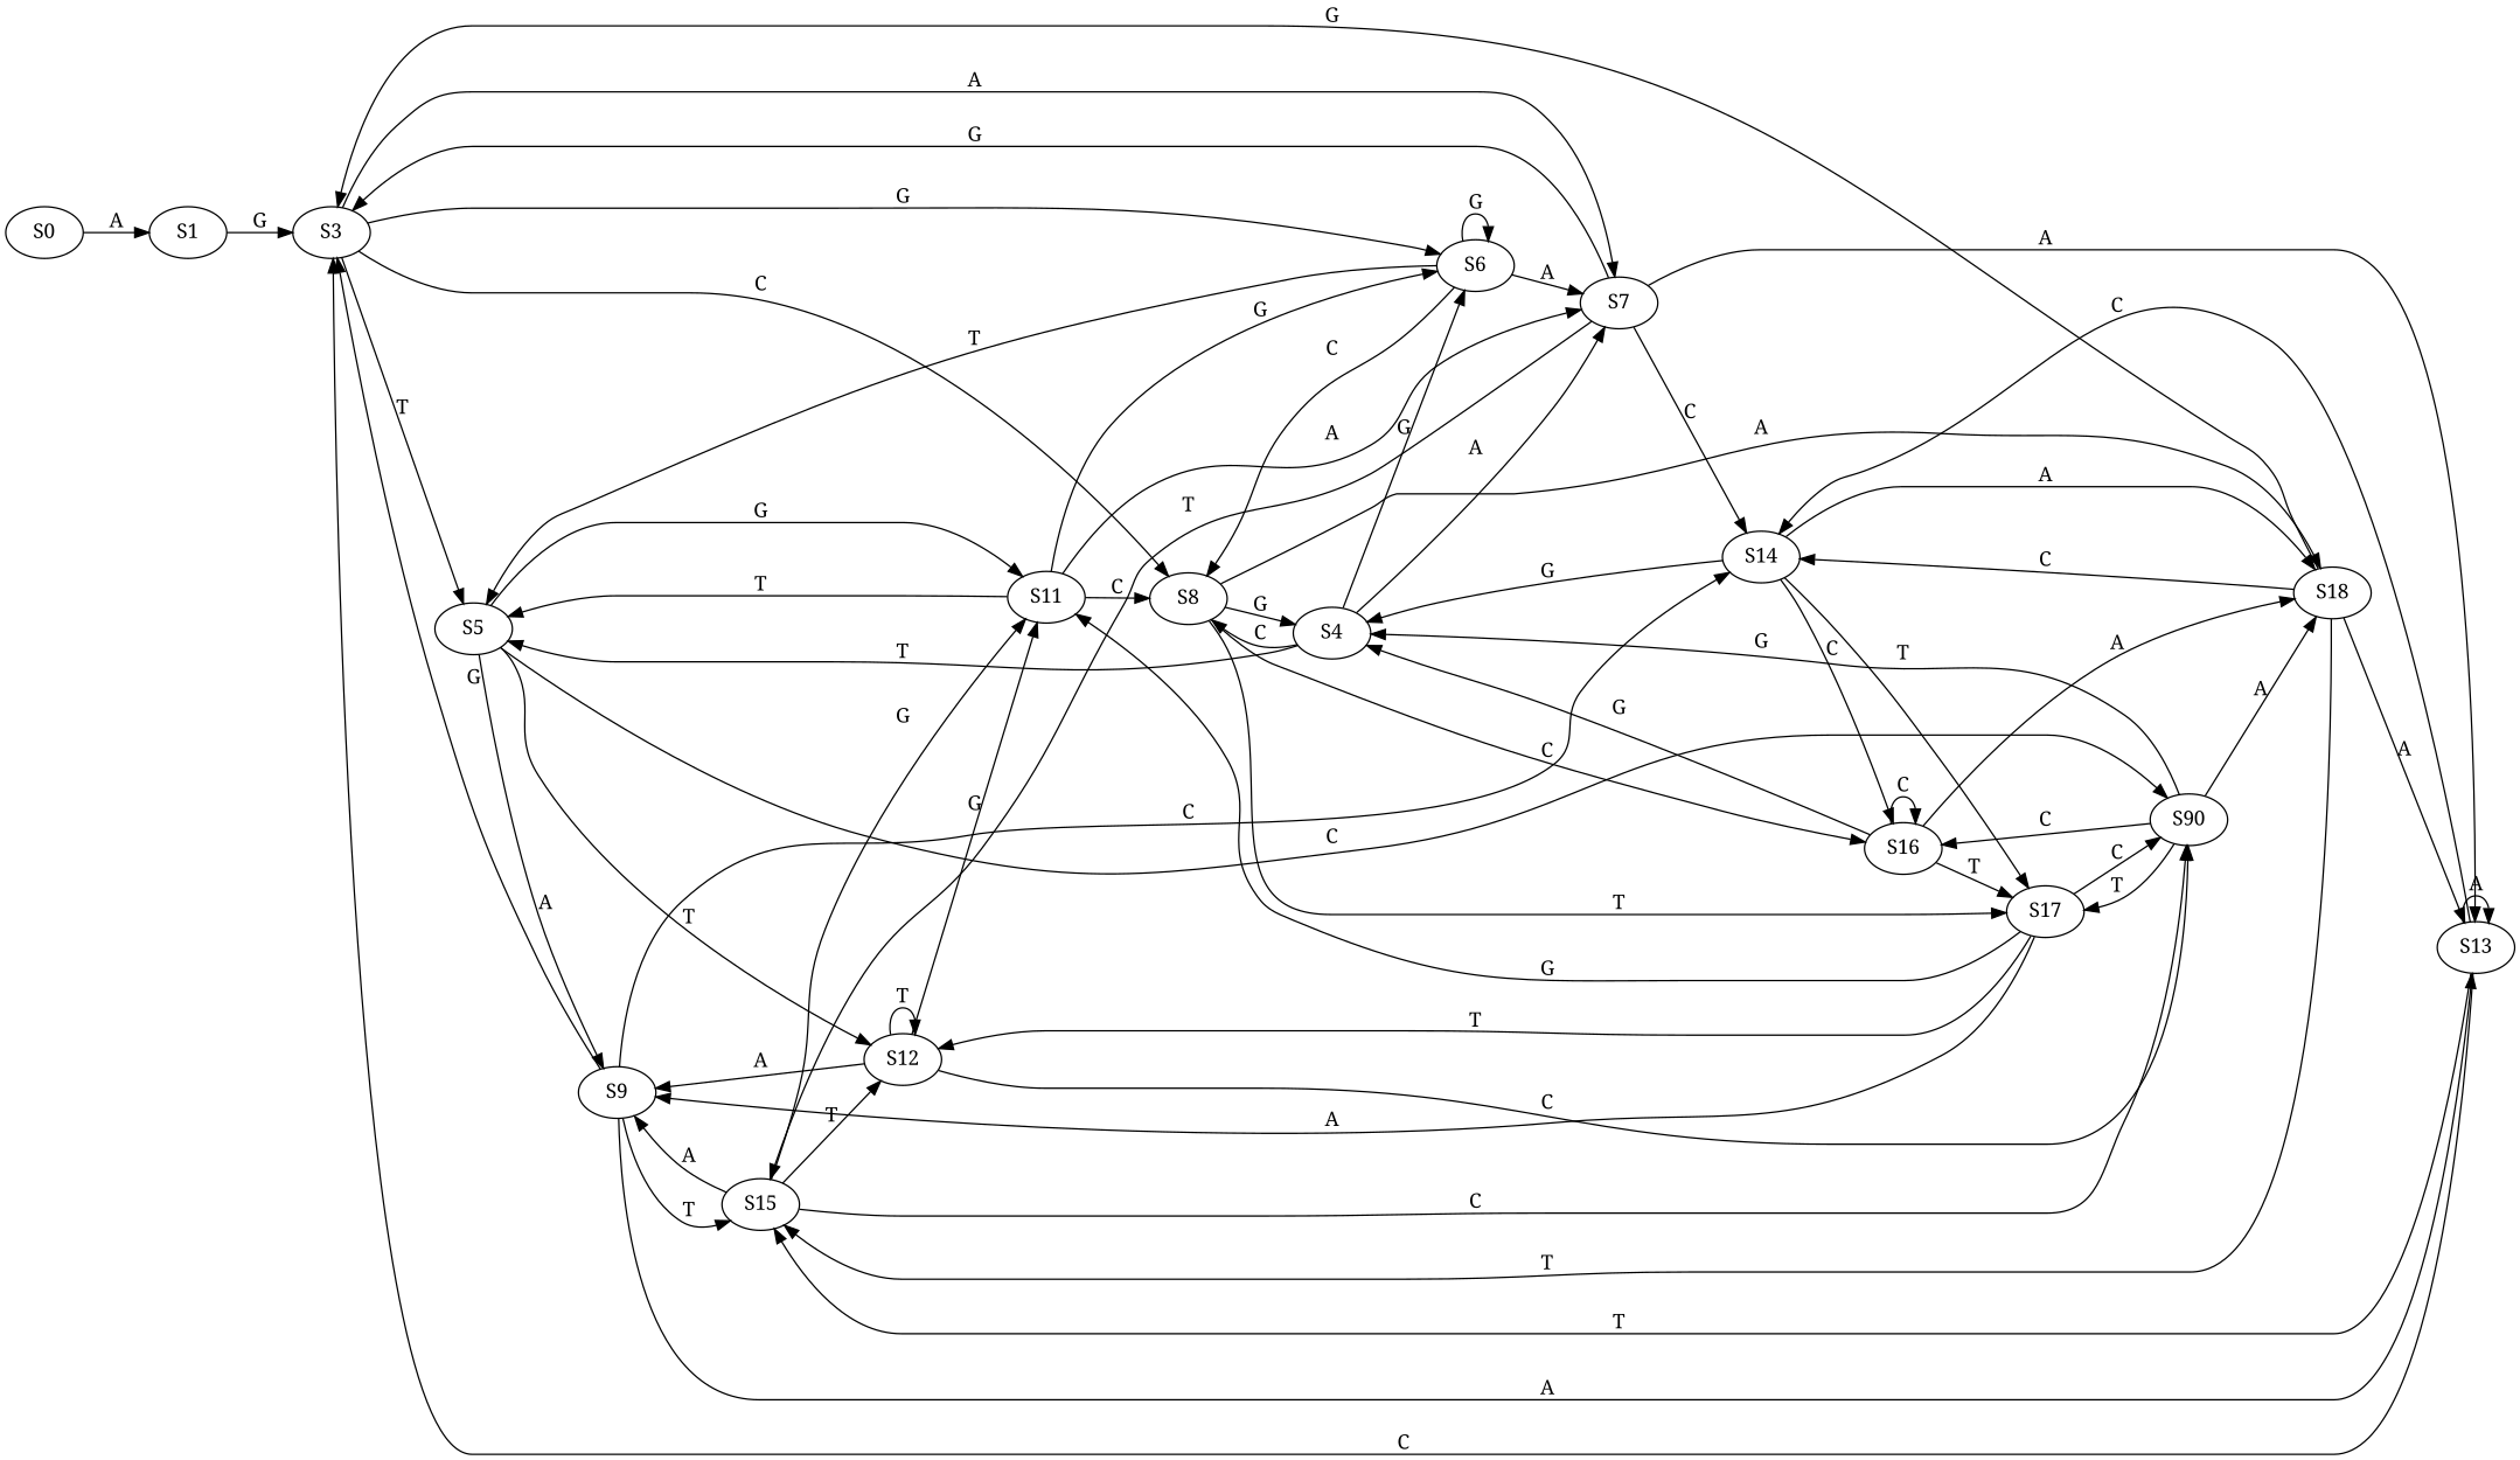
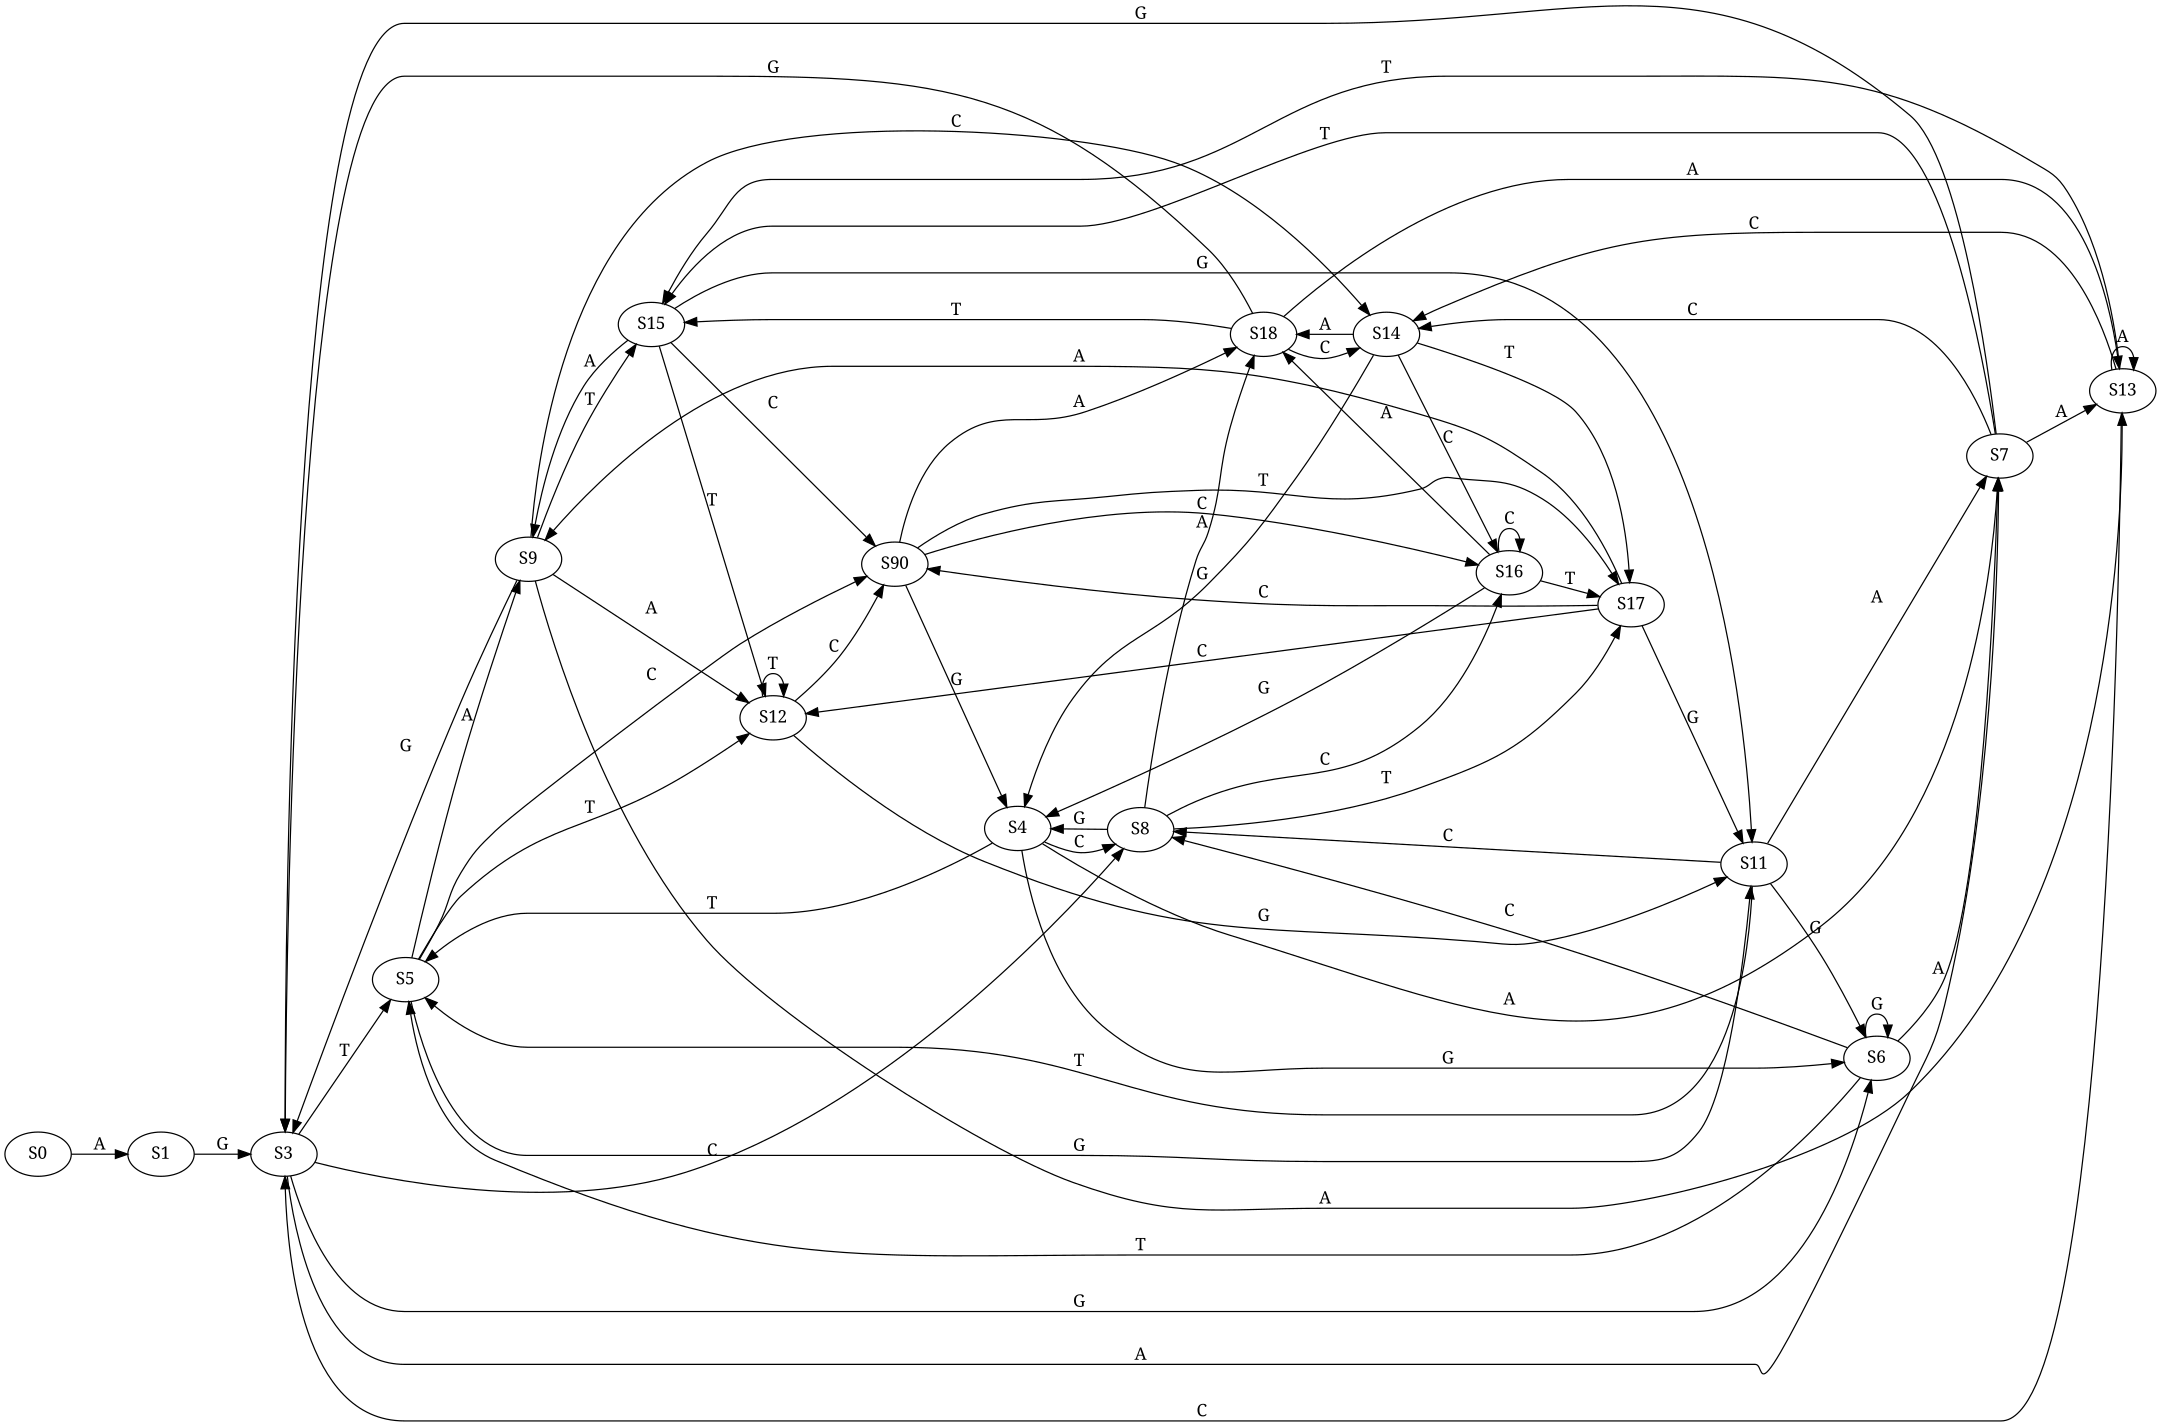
  strict digraph {
    fontname="Noto Serif"
    rankdir=LR
    node [fontname="Noto Serif"]
    edge [fontname="Noto Serif"]
    S0
    S1
    S3
    S5
    S6
    S7
    S8
    S4
    S9
    n10 [label=S90]
    S11
    S12
    S13
    S14
    S15
    S16
    S17
    S18
    S0 -> S1 [label=A]
    S1 -> S3 [label=G]
    S3 -> S5 [label=T]
    S3 -> S6 [label=G]
    S3 -> S7 [label=A]
    S3 -> S8 [label=C]
    S5 -> S9 [label=A]
    S5 -> n10 [label=C]
    S5 -> S11 [label=G]
    S5 -> S12 [label=T]
    S6 -> S5 [label=T]
    S6 -> S6 [label=G]
    S6 -> S7 [label=A]
    S6 -> S8 [label=C]
    S7 -> S3 [label=G]
    S7 -> S13 [label=A]
    S7 -> S14 [label=C]
    S7 -> S15 [label=T]
    S8 -> S4 [label=G]
    S8 -> S16 [label=C]
    S8 -> S17 [label=T]
    S8 -> S18 [label=A]
    S4 -> S5 [label=T]
    S4 -> S6 [label=G]
    S4 -> S7 [label=A]
    S4 -> S8 [label=C]
    S9 -> S3 [label=G]
    S9 -> S13 [label=A]
    S9 -> S14 [label=C]
    S9 -> S15 [label=T]
    n10 -> S4 [label=G]
    n10 -> S16 [label=C]
    n10 -> S17 [label=T]
    n10 -> S18 [label=A]
    S11 -> S5 [label=T]
    S11 -> S6 [label=G]
    S11 -> S7 [label=A]
    S11 -> S8 [label=C]
-   S12 -> S9 [label=A]
+   S9 -> S12 [label=A]
    S12 -> n10 [label=C]
    S12 -> S11 [label=G]
    S12 -> S12 [label=T]
    S13 -> S3 [label=C]
    S13 -> S13 [label=A]
    S13 -> S14 [label=C]
    S13 -> S15 [label=T]
    S14 -> S4 [label=G]
    S14 -> S16 [label=C]
    S14 -> S17 [label=T]
    S14 -> S18 [label=A]
    S15 -> S9 [label=A]
    S15 -> n10 [label=C]
    S15 -> S11 [label=G]
    S15 -> S12 [label=T]
    S16 -> S4 [label=G]
    S16 -> S16 [label=C]
    S16 -> S17 [label=T]
    S16 -> S18 [label=A]
    S17 -> S9 [label=A]
    S17 -> n10 [label=C]
    S17 -> S11 [label=G]
-   S17 -> S12 [label=T]
+   S17 -> S12 [label=C]
    S18 -> S3 [label=G]
    S18 -> S13 [label=A]
    S18 -> S14 [label=C]
    S18 -> S15 [label=T]
  }
